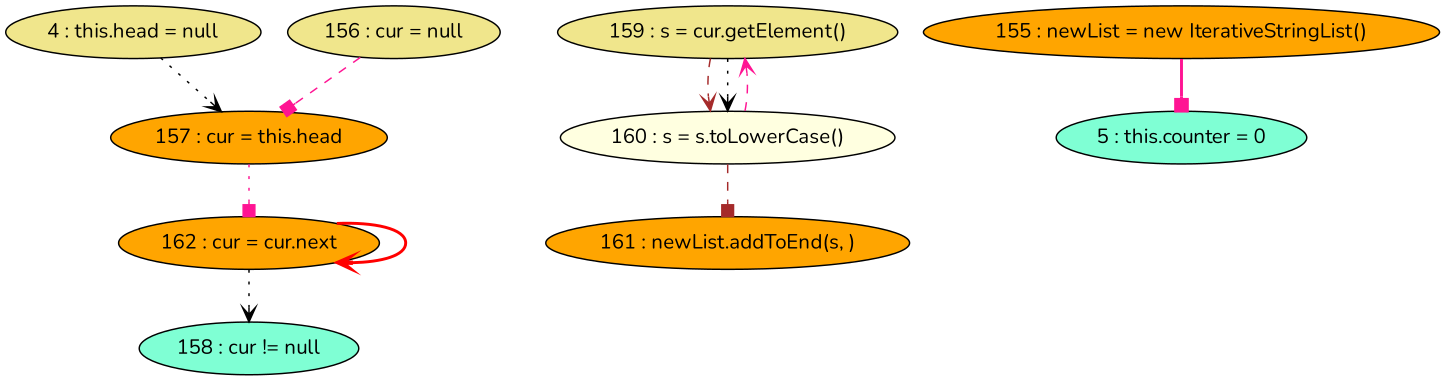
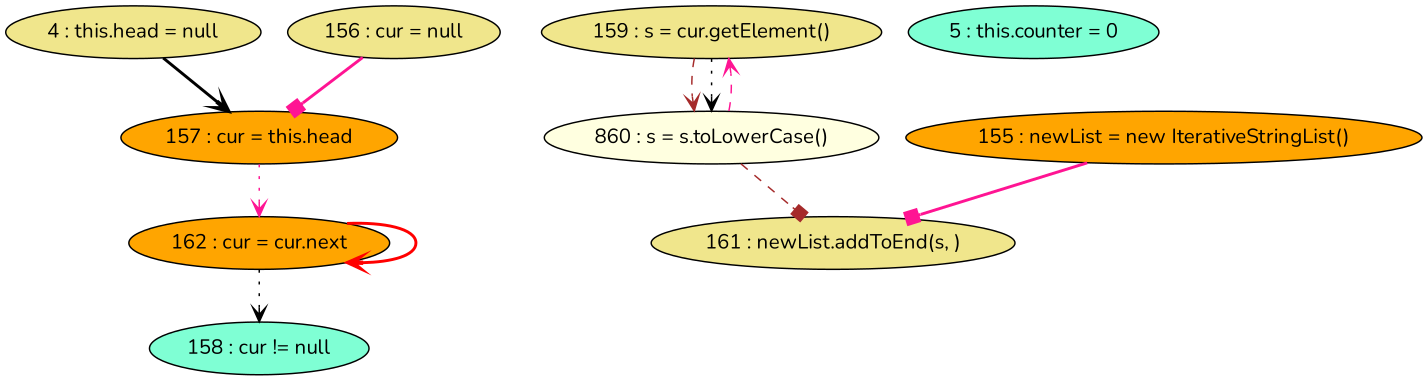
  digraph {
    fontname=Nunito
    node [fillcolor=orange fontname=Nunito style=filled]
    edge [arrowhead=vee color=deeppink fontname=Nunito style=dashed]
    "4 : this.head = null" [fillcolor=khaki]
    "157 : cur = this.head"
    "162 : cur = cur.next"
    "158 : cur != null" [fillcolor=aquamarine]
    "159 : s = cur.getElement()" [fillcolor=khaki]
-   "160 : s = s.toLowerCase()" [fillcolor=lightyellow]
+   "160 : s = s.toLowerCase()" [fillcolor=lightyellow label="860 : s = s.toLowerCase()"]
    "5 : this.counter = 0" [fillcolor=aquamarine]
    "155 : newList = new IterativeStringList()"
-   "161 : newList.addToEnd(s, )"
+   "161 : newList.addToEnd(s, )" [fillcolor=khaki]
    "156 : cur = null" [fillcolor=khaki]
-   "4 : this.head = null" -> "157 : cur = this.head" [color=black style=dotted]
-   "157 : cur = this.head" -> "162 : cur = cur.next" [arrowhead=box style=dotted]
+   "4 : this.head = null" -> "157 : cur = this.head" [color=black style=bold]
+   "157 : cur = this.head" -> "162 : cur = cur.next" [style=dotted]
    "162 : cur = cur.next" -> "162 : cur = cur.next" [color=red style=bold]
    "162 : cur = cur.next" -> "158 : cur != null" [color=black style=dotted]
    "159 : s = cur.getElement()" -> "160 : s = s.toLowerCase()" [color=brown]
    "159 : s = cur.getElement()" -> "160 : s = s.toLowerCase()" [color=black style=dotted]
    "160 : s = s.toLowerCase()" -> "159 : s = cur.getElement()"
    "160 : s = s.toLowerCase()" -> "161 : newList.addToEnd(s, )" [arrowhead=box color=brown]
-   "155 : newList = new IterativeStringList()" -> "5 : this.counter = 0" [arrowhead=box style=bold]
-   "156 : cur = null" -> "157 : cur = this.head" [arrowhead=box]
+   "155 : newList = new IterativeStringList()" -> "161 : newList.addToEnd(s, )" [arrowhead=box style=bold]
+   "156 : cur = null" -> "157 : cur = this.head" [arrowhead=box style=bold]
  }
